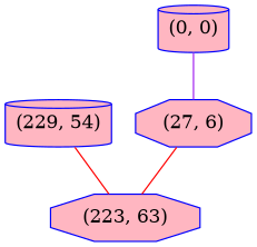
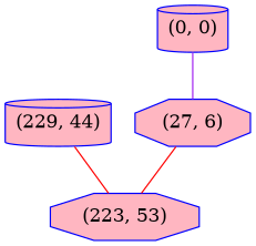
  graph {
    node [color=blue fillcolor=lightpink shape=cylinder style=filled]
    edge [color=red weight=1]
-   "(229, 54)"
-   "(223, 53)" [shape=octagon label="(223, 63)"]
+   "(229, 54)" [label="(229, 44)"]
+   "(223, 53)" [shape=octagon]
    "(0, 0)"
    "(27, 6)" [shape=octagon]
    "(229, 54)" -- "(223, 53)"
    "(0, 0)" -- "(27, 6)" [color=purple weight=4]
    "(27, 6)" -- "(223, 53)"
  }
